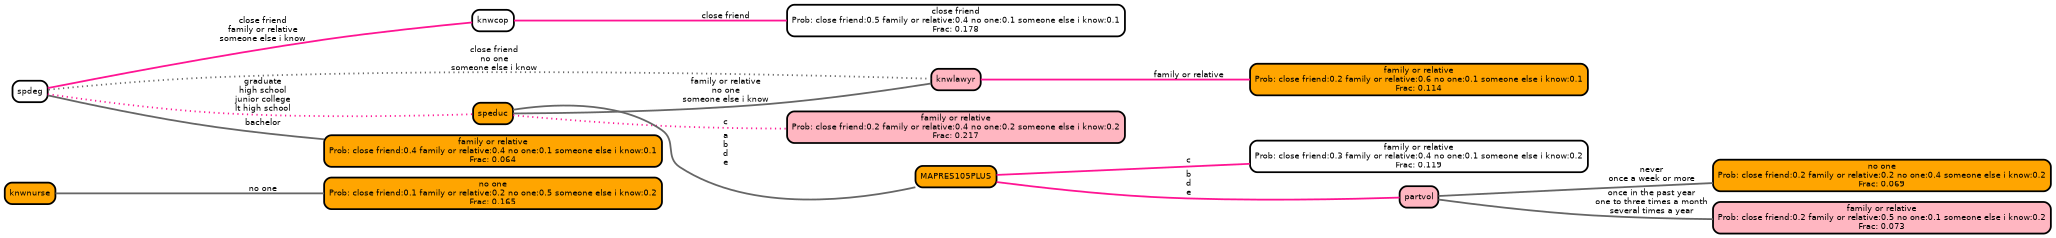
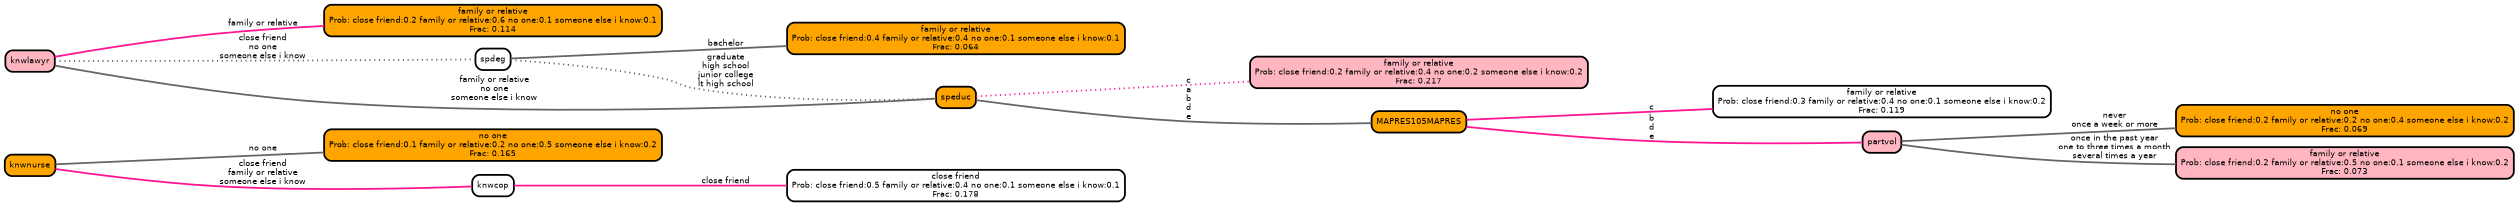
  graph {
    rankdir=LR
    ranksep="0 equally"
    splines=straight
    node [color=black fillcolor=orange fontcolor=black fontname=helvetica penwidth=3 shape=box style="filled, rounded"]
    edge [color=gray40 fontname=helvetica penwidth=3 style=solid]
    n1 [label="no one\nProb: close friend:0.1 family or relative:0.2 no one:0.5 someone else i know:0.2\nFrac: 0.165"]
    n2 [label=knwnurse]
    n3 [fillcolor=white label=knwcop]
    n4 [fillcolor=white label="close friend\nProb: close friend:0.5 family or relative:0.4 no one:0.1 someone else i know:0.1\nFrac: 0.178"]
    n5 [fillcolor=lightpink label=knwlawyr]
    n6 [label="family or relative\nProb: close friend:0.2 family or relative:0.6 no one:0.1 someone else i know:0.1\nFrac: 0.114"]
    n7 [fillcolor=white label=spdeg]
    n8 [label="family or relative\nProb: close friend:0.4 family or relative:0.4 no one:0.1 someone else i know:0.1\nFrac: 0.064"]
    n9 [label=speduc]
    n10 [fillcolor=lightpink label="family or relative\nProb: close friend:0.2 family or relative:0.4 no one:0.2 someone else i know:0.2\nFrac: 0.217"]
-   n11 [label=MAPRES105PLUS]
+   n11 [label=MAPRES105MAPRES]
    n12 [fillcolor=white label="family or relative\nProb: close friend:0.3 family or relative:0.4 no one:0.1 someone else i know:0.2\nFrac: 0.119"]
    n13 [fillcolor=lightpink label=partvol]
    n14 [label="no one\nProb: close friend:0.2 family or relative:0.2 no one:0.4 someone else i know:0.2\nFrac: 0.069"]
    n15 [fillcolor=lightpink label="family or relative\nProb: close friend:0.2 family or relative:0.5 no one:0.1 someone else i know:0.2\nFrac: 0.073"]
    subgraph sub_1 {
      rank=same
    }
    n2 -- n1 [label=" no one"]
-   n7 -- n3 [color=deeppink label=" close friend\n family or relative\n someone else i know" style=bold]
+   n2 -- n3 [color=deeppink label=" close friend\n family or relative\n someone else i know" style=bold]
    n3 -- n4 [color=deeppink label=" close friend" style=bold]
    n5 -- n6 [color=deeppink label=" family or relative"]
    n5 -- n7 [label=" close friend\n no one\n someone else i know" style=dotted]
    n7 -- n8 [label=" bachelor"]
-   n7 -- n9 [color=deeppink label=" graduate\n high school\n junior college\n lt high school" style=dotted]
+   n7 -- n9 [label=" graduate\n high school\n junior college\n lt high school" style=dotted]
    n9 -- n5 [label=" family or relative\n no one\n someone else i know"]
    n9 -- n10 [color=deeppink label=" c" style=dotted]
    n9 -- n11 [label=" a\n b\n d\n e" style=bold]
    n11 -- n12 [color=deeppink label=" c"]
    n11 -- n13 [color=deeppink label=" b\n d\n e"]
    n13 -- n14 [label=" never\n once a week or more" style=bold]
    n13 -- n15 [label=" once in the past year\n one to three times a month\n several times a year" style=bold]
  }
